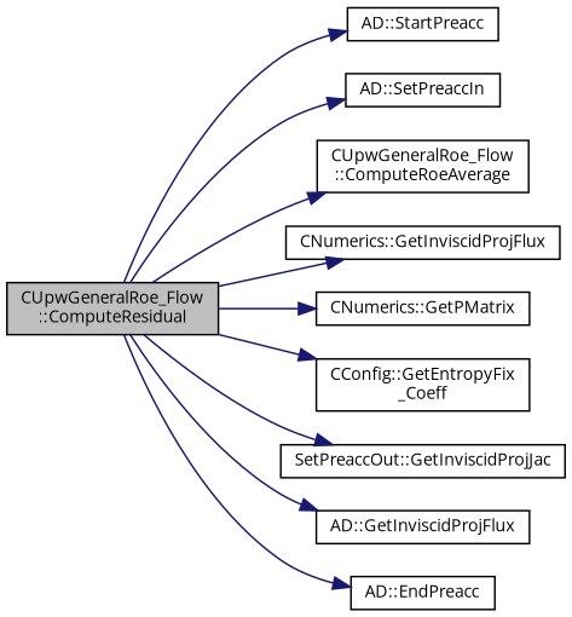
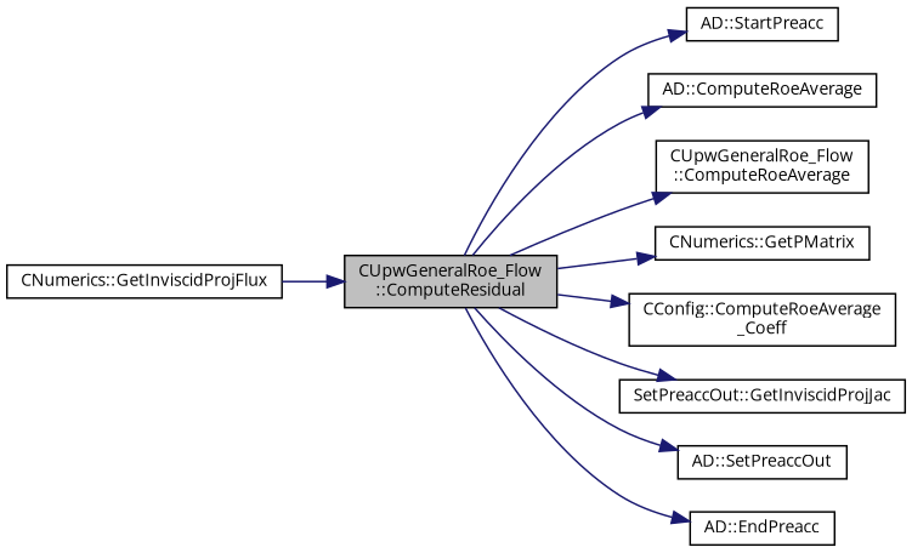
  digraph {
    fontname="Open Sans"
    rankdir=LR
    node [color=black fillcolor=white fontname="Open Sans" fontsize=10 shape=record style=filled]
    edge [color=midnightblue fontname="Open Sans" fontsize=10 labelfontname=Helvetica labelfontsize=10 style=solid]
    n1 [fillcolor=grey75 fontcolor=black height=0.2 label="CUpwGeneralRoe_Flow\l::ComputeResidual" width=0.4]
    n2 [height=0.2 label="AD::StartPreacc" width=0.4]
-   n3 [height=0.2 label="AD::SetPreaccIn" width=0.4]
+   n3 [height=0.2 label="AD::ComputeRoeAverage" width=0.4]
    n4 [height=0.2 label="CUpwGeneralRoe_Flow\l::ComputeRoeAverage" width=0.4]
    n5 [height=0.2 label="CNumerics::GetInviscidProjFlux" width=0.4]
    n6 [height=0.2 label="CNumerics::GetPMatrix" width=0.4]
-   n7 [height=0.2 label="CConfig::GetEntropyFix\l_Coeff" width=0.4]
+   n7 [height=0.2 label="CConfig::ComputeRoeAverage\l_Coeff" width=0.4]
    n8 [height=0.2 label="SetPreaccOut::GetInviscidProjJac" width=0.4]
-   n9 [height=0.2 label="AD::GetInviscidProjFlux" width=0.4]
+   n9 [height=0.2 label="AD::SetPreaccOut" width=0.4]
    n10 [height=0.2 label="AD::EndPreacc" width=0.4]
    n1 -> n2
    n1 -> n3
    n1 -> n4
-   n1 -> n5
+   n5 -> n1
    n1 -> n6
    n1 -> n7
    n1 -> n8
    n1 -> n9
    n1 -> n10
  }
